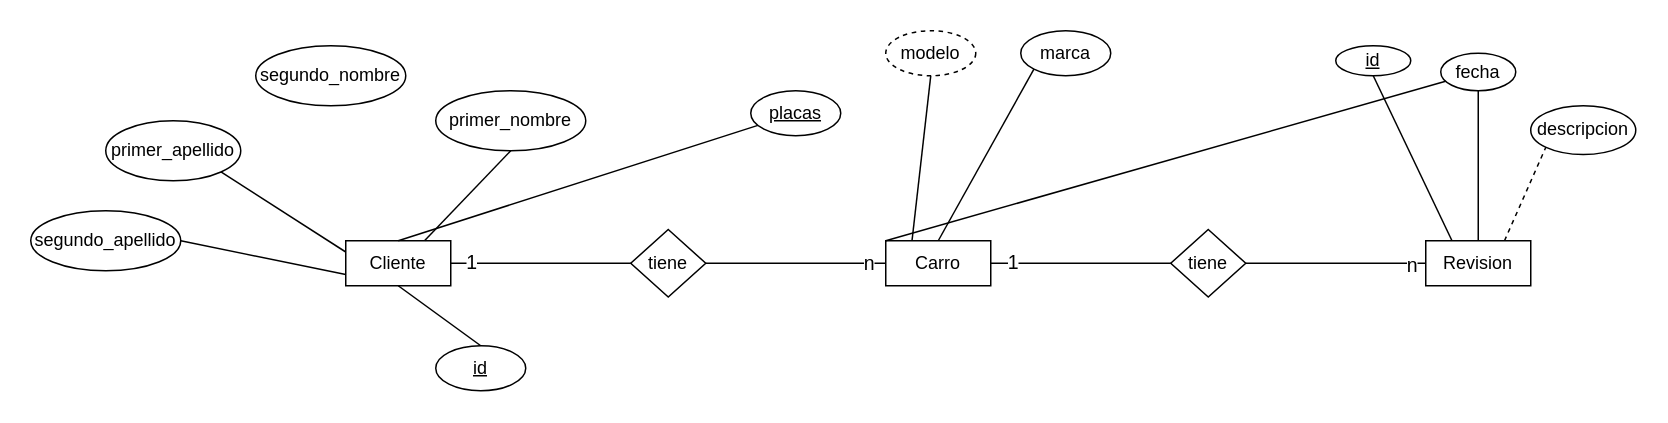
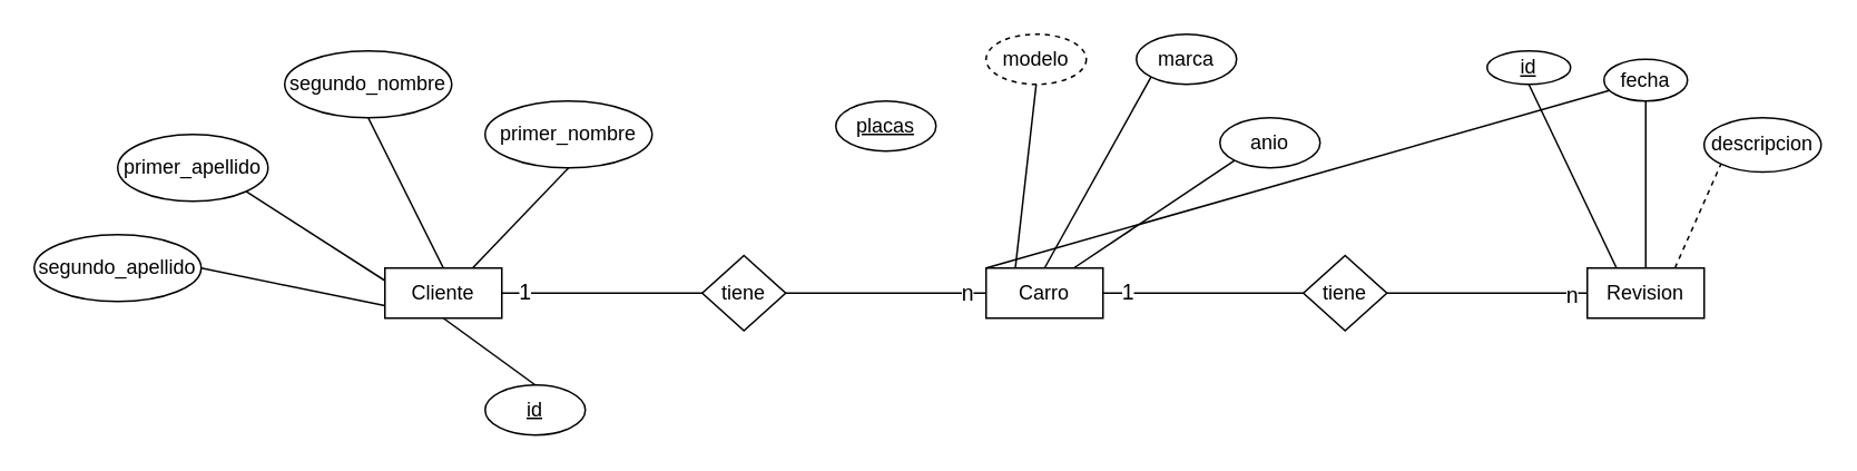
  <mxCell id="0" />
  <mxCell id="1" parent="0" />
  <mxCell id="2" value="Cliente" style="rounded=0;whiteSpace=wrap;html=1;" vertex="1" parent="1"><mxGeometry x="230" y="160" width="70" height="30" as="geometry" /></mxCell>
  <mxCell id="3" value="Carro" style="rounded=0;whiteSpace=wrap;html=1;" vertex="1" parent="1"><mxGeometry x="590" y="160" width="70" height="30" as="geometry" /></mxCell>
  <mxCell id="4" value="Revision" style="rounded=0;whiteSpace=wrap;html=1;" vertex="1" parent="1"><mxGeometry x="950" y="160" width="70" height="30" as="geometry" /></mxCell>
  <mxCell id="5" value="tiene" style="rhombus;whiteSpace=wrap;html=1;" vertex="1" parent="1"><mxGeometry x="420" y="152.5" width="50" height="45" as="geometry" /></mxCell>
  <mxCell id="6" value="tiene" style="rhombus;whiteSpace=wrap;html=1;" vertex="1" parent="1"><mxGeometry x="780" y="152.5" width="50" height="45" as="geometry" /></mxCell>
  <mxCell id="7" value="" style="endArrow=none;html=1;rounded=0;exitX=1;exitY=0.5;exitDx=0;exitDy=0;entryX=0;entryY=0.5;entryDx=0;entryDy=0;" edge="1" parent="1" source="2" target="5"><mxGeometry width="50" height="50" relative="1" as="geometry"><mxPoint x="600" y="220" as="sourcePoint" /><mxPoint x="650" y="170" as="targetPoint" /></mxGeometry></mxCell>
  <mxCell id="8" value="1" style="edgeLabel;html=1;align=center;verticalAlign=middle;resizable=0;points=[];fontSize=13;" vertex="1" connectable="0" parent="7"><mxGeometry x="-0.783" y="2" relative="1" as="geometry"><mxPoint as="offset" /></mxGeometry></mxCell>
  <mxCell id="9" value="" style="endArrow=none;html=1;rounded=0;exitX=1;exitY=0.5;exitDx=0;exitDy=0;entryX=0;entryY=0.5;entryDx=0;entryDy=0;" edge="1" parent="1" source="5" target="3"><mxGeometry width="50" height="50" relative="1" as="geometry"><mxPoint x="600" y="220" as="sourcePoint" /><mxPoint x="570" y="180" as="targetPoint" /></mxGeometry></mxCell>
  <mxCell id="10" value="n" style="edgeLabel;html=1;align=center;verticalAlign=middle;resizable=0;points=[];fontSize=13;" vertex="1" connectable="0" parent="9"><mxGeometry x="0.8" y="1" relative="1" as="geometry"><mxPoint as="offset" /></mxGeometry></mxCell>
  <mxCell id="11" value="" style="endArrow=none;html=1;rounded=0;exitX=0;exitY=0.5;exitDx=0;exitDy=0;entryX=1;entryY=0.5;entryDx=0;entryDy=0;" edge="1" parent="1" source="6" target="3"><mxGeometry width="50" height="50" relative="1" as="geometry"><mxPoint x="600" y="220" as="sourcePoint" /><mxPoint x="650" y="170" as="targetPoint" /></mxGeometry></mxCell>
  <mxCell id="12" value="1" style="edgeLabel;html=1;align=center;verticalAlign=middle;resizable=0;points=[];fontSize=13;" vertex="1" connectable="0" parent="11"><mxGeometry x="0.767" y="-2" relative="1" as="geometry"><mxPoint as="offset" /></mxGeometry></mxCell>
  <mxCell id="13" value="" style="endArrow=none;html=1;rounded=0;exitX=0;exitY=0.5;exitDx=0;exitDy=0;entryX=1;entryY=0.5;entryDx=0;entryDy=0;" edge="1" parent="1" source="4" target="6"><mxGeometry width="50" height="50" relative="1" as="geometry"><mxPoint x="600" y="220" as="sourcePoint" /><mxPoint x="650" y="170" as="targetPoint" /></mxGeometry></mxCell>
  <mxCell id="14" value="n" style="edgeLabel;html=1;align=center;verticalAlign=middle;resizable=0;points=[];fontSize=13;" vertex="1" connectable="0" parent="13"><mxGeometry x="-0.767" y="1" relative="1" as="geometry"><mxPoint x="4" y="-1" as="offset" /></mxGeometry></mxCell>
  <mxCell id="15" value="primer_nombre" style="ellipse;whiteSpace=wrap;html=1;" vertex="1" parent="1"><mxGeometry x="290" y="60" width="100" height="40" as="geometry" /></mxCell>
  <mxCell id="16" value="segundo_nombre" style="ellipse;whiteSpace=wrap;html=1;" vertex="1" parent="1"><mxGeometry x="170" y="30" width="100" height="40" as="geometry" /></mxCell>
  <mxCell id="17" value="primer_apellido" style="ellipse;whiteSpace=wrap;html=1;" vertex="1" parent="1"><mxGeometry x="70" y="80" width="90" height="40" as="geometry" /></mxCell>
  <mxCell id="18" value="segundo_apellido" style="ellipse;whiteSpace=wrap;html=1;" vertex="1" parent="1"><mxGeometry x="20" y="140" width="100" height="40" as="geometry" /></mxCell>
  <mxCell id="19" value="id" style="ellipse;whiteSpace=wrap;html=1;fontStyle=4" vertex="1" parent="1"><mxGeometry x="290" y="230" width="60" height="30" as="geometry" /></mxCell>
  <mxCell id="20" value="" style="endArrow=none;html=1;rounded=0;entryX=0.5;entryY=1;entryDx=0;entryDy=0;exitX=0.75;exitY=0;exitDx=0;exitDy=0;" edge="1" parent="1" source="2" target="15"><mxGeometry width="50" height="50" relative="1" as="geometry"><mxPoint x="380" y="220" as="sourcePoint" /><mxPoint x="430" y="170" as="targetPoint" /></mxGeometry></mxCell>
- <mxCell id="21" value="" style="endArrow=none;html=1;rounded=0;exitX=0.5;exitY=0;exitDx=0;exitDy=0;" edge="1" parent="1" source="2" target="22"><mxGeometry width="50" height="50" relative="1" as="geometry"><mxPoint x="380" y="220" as="sourcePoint" /><mxPoint x="430" y="170" as="targetPoint" /></mxGeometry></mxCell>
+ <mxCell id="21" value="" style="endArrow=none;html=1;rounded=0;entryX=0.5;entryY=1;entryDx=0;entryDy=0;exitX=0.5;exitY=0;exitDx=0;exitDy=0;" edge="1" parent="1" source="2" target="16"><mxGeometry width="50" height="50" relative="1" as="geometry"><mxPoint x="380" y="220" as="sourcePoint" /><mxPoint x="430" y="170" as="targetPoint" /></mxGeometry></mxCell>
  <mxCell id="22" value="placas" style="ellipse;whiteSpace=wrap;html=1;fontStyle=4" vertex="1" parent="1"><mxGeometry x="500" y="60" width="60" height="30" as="geometry" /></mxCell>
  <mxCell id="23" value="modelo" style="ellipse;whiteSpace=wrap;html=1;fontStyle=0;dashed=1;" vertex="1" parent="1"><mxGeometry x="590" y="20" width="60" height="30" as="geometry" /></mxCell>
  <mxCell id="24" value="marca" style="ellipse;whiteSpace=wrap;html=1;fontStyle=0" vertex="1" parent="1"><mxGeometry x="680" y="20" width="60" height="30" as="geometry" /></mxCell>
+ <mxCell id="25" value="anio" style="ellipse;whiteSpace=wrap;html=1;fontStyle=0" vertex="1" parent="1"><mxGeometry x="730" y="70" width="60" height="30" as="geometry" /></mxCell>
  <mxCell id="26" value="id" style="ellipse;whiteSpace=wrap;html=1;fontStyle=4" vertex="1" parent="1"><mxGeometry x="890" y="30" width="50" height="20" as="geometry" /></mxCell>
  <mxCell id="27" value="fecha" style="ellipse;whiteSpace=wrap;html=1;" vertex="1" parent="1"><mxGeometry x="960" y="35" width="50" height="25" as="geometry" /></mxCell>
  <mxCell id="28" value="descripcion" style="ellipse;whiteSpace=wrap;html=1;" vertex="1" parent="1"><mxGeometry x="1020" y="70" width="70" height="32.5" as="geometry" /></mxCell>
  <mxCell id="29" value="" style="endArrow=none;html=1;rounded=0;exitX=0.5;exitY=0;exitDx=0;exitDy=0;entryX=0.5;entryY=1;entryDx=0;entryDy=0;" edge="1" parent="1" source="19" target="2"><mxGeometry width="50" height="50" relative="1" as="geometry"><mxPoint x="410" y="220" as="sourcePoint" /><mxPoint x="460" y="170" as="targetPoint" /></mxGeometry></mxCell>
  <mxCell id="30" value="" style="endArrow=none;html=1;rounded=0;exitX=0;exitY=0;exitDx=0;exitDy=0;" edge="1" parent="1" source="3" target="27"><mxGeometry width="50" height="50" relative="1" as="geometry"><mxPoint x="410" y="220" as="sourcePoint" /><mxPoint x="460" y="170" as="targetPoint" /></mxGeometry></mxCell>
  <mxCell id="31" value="" style="endArrow=none;html=1;rounded=0;entryX=0.5;entryY=1;entryDx=0;entryDy=0;exitX=0.25;exitY=0;exitDx=0;exitDy=0;" edge="1" parent="1" source="3" target="23"><mxGeometry width="50" height="50" relative="1" as="geometry"><mxPoint x="410" y="220" as="sourcePoint" /><mxPoint x="460" y="170" as="targetPoint" /></mxGeometry></mxCell>
  <mxCell id="32" value="" style="endArrow=none;html=1;rounded=0;entryX=0;entryY=1;entryDx=0;entryDy=0;exitX=0.5;exitY=0;exitDx=0;exitDy=0;" edge="1" parent="1" source="3" target="24"><mxGeometry width="50" height="50" relative="1" as="geometry"><mxPoint x="410" y="220" as="sourcePoint" /><mxPoint x="460" y="170" as="targetPoint" /></mxGeometry></mxCell>
+ <mxCell id="33" value="" style="endArrow=none;html=1;rounded=0;entryX=0;entryY=1;entryDx=0;entryDy=0;exitX=0.75;exitY=0;exitDx=0;exitDy=0;" edge="1" parent="1" source="3" target="25"><mxGeometry width="50" height="50" relative="1" as="geometry"><mxPoint x="410" y="220" as="sourcePoint" /><mxPoint x="460" y="170" as="targetPoint" /></mxGeometry></mxCell>
  <mxCell id="34" value="" style="endArrow=none;html=1;rounded=0;entryX=0.5;entryY=1;entryDx=0;entryDy=0;exitX=0.25;exitY=0;exitDx=0;exitDy=0;" edge="1" parent="1" source="4" target="26"><mxGeometry width="50" height="50" relative="1" as="geometry"><mxPoint x="650" y="220" as="sourcePoint" /><mxPoint x="700" y="170" as="targetPoint" /></mxGeometry></mxCell>
  <mxCell id="35" value="" style="endArrow=none;html=1;rounded=0;entryX=0.5;entryY=1;entryDx=0;entryDy=0;exitX=0.5;exitY=0;exitDx=0;exitDy=0;" edge="1" parent="1" source="4" target="27"><mxGeometry width="50" height="50" relative="1" as="geometry"><mxPoint x="650" y="220" as="sourcePoint" /><mxPoint x="700" y="170" as="targetPoint" /></mxGeometry></mxCell>
  <mxCell id="36" value="" style="endArrow=none;html=1;rounded=0;entryX=0;entryY=1;entryDx=0;entryDy=0;exitX=0.75;exitY=0;exitDx=0;exitDy=0;dashed=1;" edge="1" parent="1" source="4" target="28"><mxGeometry width="50" height="50" relative="1" as="geometry"><mxPoint x="650" y="220" as="sourcePoint" /><mxPoint x="700" y="170" as="targetPoint" /></mxGeometry></mxCell>
  <mxCell id="37" value="" style="endArrow=none;html=1;rounded=0;exitX=1;exitY=1;exitDx=0;exitDy=0;entryX=0;entryY=0.25;entryDx=0;entryDy=0;" edge="1" parent="1" source="17" target="2"><mxGeometry width="50" height="50" relative="1" as="geometry"><mxPoint x="410" y="220" as="sourcePoint" /><mxPoint x="460" y="170" as="targetPoint" /></mxGeometry></mxCell>
  <mxCell id="38" value="" style="endArrow=none;html=1;rounded=0;exitX=1;exitY=0.5;exitDx=0;exitDy=0;entryX=0;entryY=0.75;entryDx=0;entryDy=0;" edge="1" parent="1" source="18" target="2"><mxGeometry width="50" height="50" relative="1" as="geometry"><mxPoint x="410" y="220" as="sourcePoint" /><mxPoint x="460" y="170" as="targetPoint" /></mxGeometry></mxCell>
